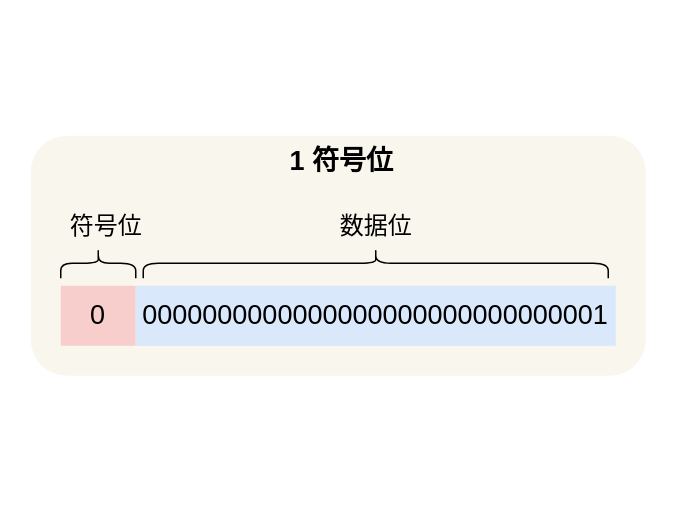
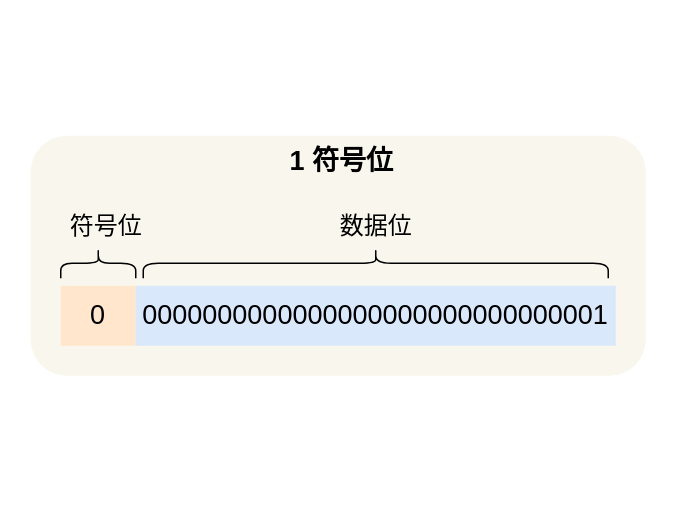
  <mxCell id="0" />
  <mxCell id="1" parent="0" />
  <mxCell id="2" value="&lt;font size=&quot;1&quot;&gt;&lt;b style=&quot;font-size: 18px&quot;&gt;&amp;nbsp;1 符号位&lt;/b&gt;&lt;/font&gt;" style="rounded=1;whiteSpace=wrap;html=1;fontSize=16;verticalAlign=top;fillColor=#f9f7ed;strokeColor=none;" vertex="1" parent="1"><mxGeometry x="20" y="90" width="410" height="160" as="geometry" /></mxCell>
- <mxCell id="3" value="0" style="rounded=0;whiteSpace=wrap;html=1;fontSize=18;fillColor=#f8cecc;strokeColor=none;" vertex="1" parent="1"><mxGeometry x="40" y="190" width="50" height="40" as="geometry" /></mxCell>
+ <mxCell id="3" value="0" style="rounded=0;whiteSpace=wrap;html=1;fontSize=18;fillColor=#ffe6cc;strokeColor=none;" vertex="1" parent="1"><mxGeometry x="40" y="190" width="50" height="40" as="geometry" /></mxCell>
  <mxCell id="4" value="0000000000000000000000000000001" style="rounded=0;whiteSpace=wrap;html=1;fontSize=18;fillColor=#dae8fc;strokeColor=none;" vertex="1" parent="1"><mxGeometry x="90" y="190" width="320" height="40" as="geometry" /></mxCell>
  <mxCell id="5" value="符号位" style="text;html=1;align=center;verticalAlign=middle;resizable=0;points=[];autosize=1;fontSize=16;" vertex="1" parent="1"><mxGeometry x="40" y="140" width="60" height="20" as="geometry" /></mxCell>
  <mxCell id="6" value="数据位" style="text;html=1;align=center;verticalAlign=middle;resizable=0;points=[];autosize=1;fontSize=16;" vertex="1" parent="1"><mxGeometry x="220" y="140" width="60" height="20" as="geometry" /></mxCell>
  <mxCell id="7" value="" style="shape=curlyBracket;whiteSpace=wrap;html=1;rounded=1;fontSize=16;rotation=90;" vertex="1" parent="1"><mxGeometry x="55" y="150" width="20" height="50" as="geometry" /></mxCell>
  <mxCell id="8" value="" style="shape=curlyBracket;whiteSpace=wrap;html=1;rounded=1;fontSize=16;rotation=90;" vertex="1" parent="1"><mxGeometry x="240" y="20" width="20" height="310" as="geometry" /></mxCell>
